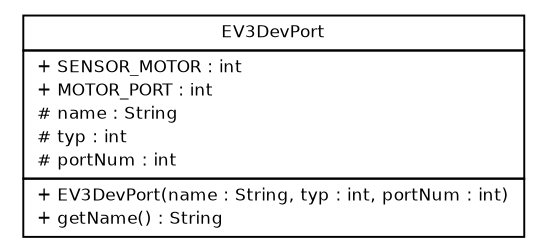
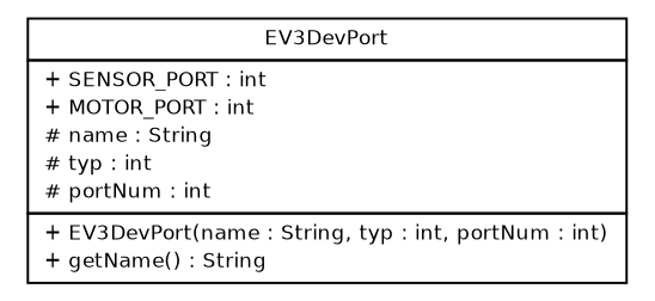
  digraph {
    nodesep=0.25
    ranksep=0.5
-   n1 [fontcolor=black fontname=Helvetica fontsize=9.0 label=<<table title="lejos.internals.EV3DevPort" border="0" cellborder="1" cellspacing="0" cellpadding="2" port="p" href="./EV3DevPort.html"> 		<tr><td><table border="0" cellspacing="0" cellpadding="1"> <tr><td align="center" balign="center"> EV3DevPort </td></tr> 		</table></td></tr> 		<tr><td><table border="0" cellspacing="0" cellpadding="1"> <tr><td align="left" balign="left"> + SENSOR_MOTOR : int </td></tr> <tr><td align="left" balign="left"> + MOTOR_PORT : int </td></tr> <tr><td align="left" balign="left"> # name : String </td></tr> <tr><td align="left" balign="left"> # typ : int </td></tr> <tr><td align="left" balign="left"> # portNum : int </td></tr> 		</table></td></tr> 		<tr><td><table border="0" cellspacing="0" cellpadding="1"> <tr><td align="left" balign="left"> + EV3DevPort(name : String, typ : int, portNum : int) </td></tr> <tr><td align="left" balign="left"> + getName() : String </td></tr> 		</table></td></tr> 		</table>> shape=plaintext]
+   n1 [fontcolor=black fontname=Helvetica fontsize=9.0 label=<<table title="lejos.internals.EV3DevPort" border="0" cellborder="1" cellspacing="0" cellpadding="2" port="p" href="./EV3DevPort.html"> 		<tr><td><table border="0" cellspacing="0" cellpadding="1"> <tr><td align="center" balign="center"> EV3DevPort </td></tr> 		</table></td></tr> 		<tr><td><table border="0" cellspacing="0" cellpadding="1"> <tr><td align="left" balign="left"> + SENSOR_PORT : int </td></tr> <tr><td align="left" balign="left"> + MOTOR_PORT : int </td></tr> <tr><td align="left" balign="left"> # name : String </td></tr> <tr><td align="left" balign="left"> # typ : int </td></tr> <tr><td align="left" balign="left"> # portNum : int </td></tr> 		</table></td></tr> 		<tr><td><table border="0" cellspacing="0" cellpadding="1"> <tr><td align="left" balign="left"> + EV3DevPort(name : String, typ : int, portNum : int) </td></tr> <tr><td align="left" balign="left"> + getName() : String </td></tr> 		</table></td></tr> 		</table>> shape=plaintext]
  }
